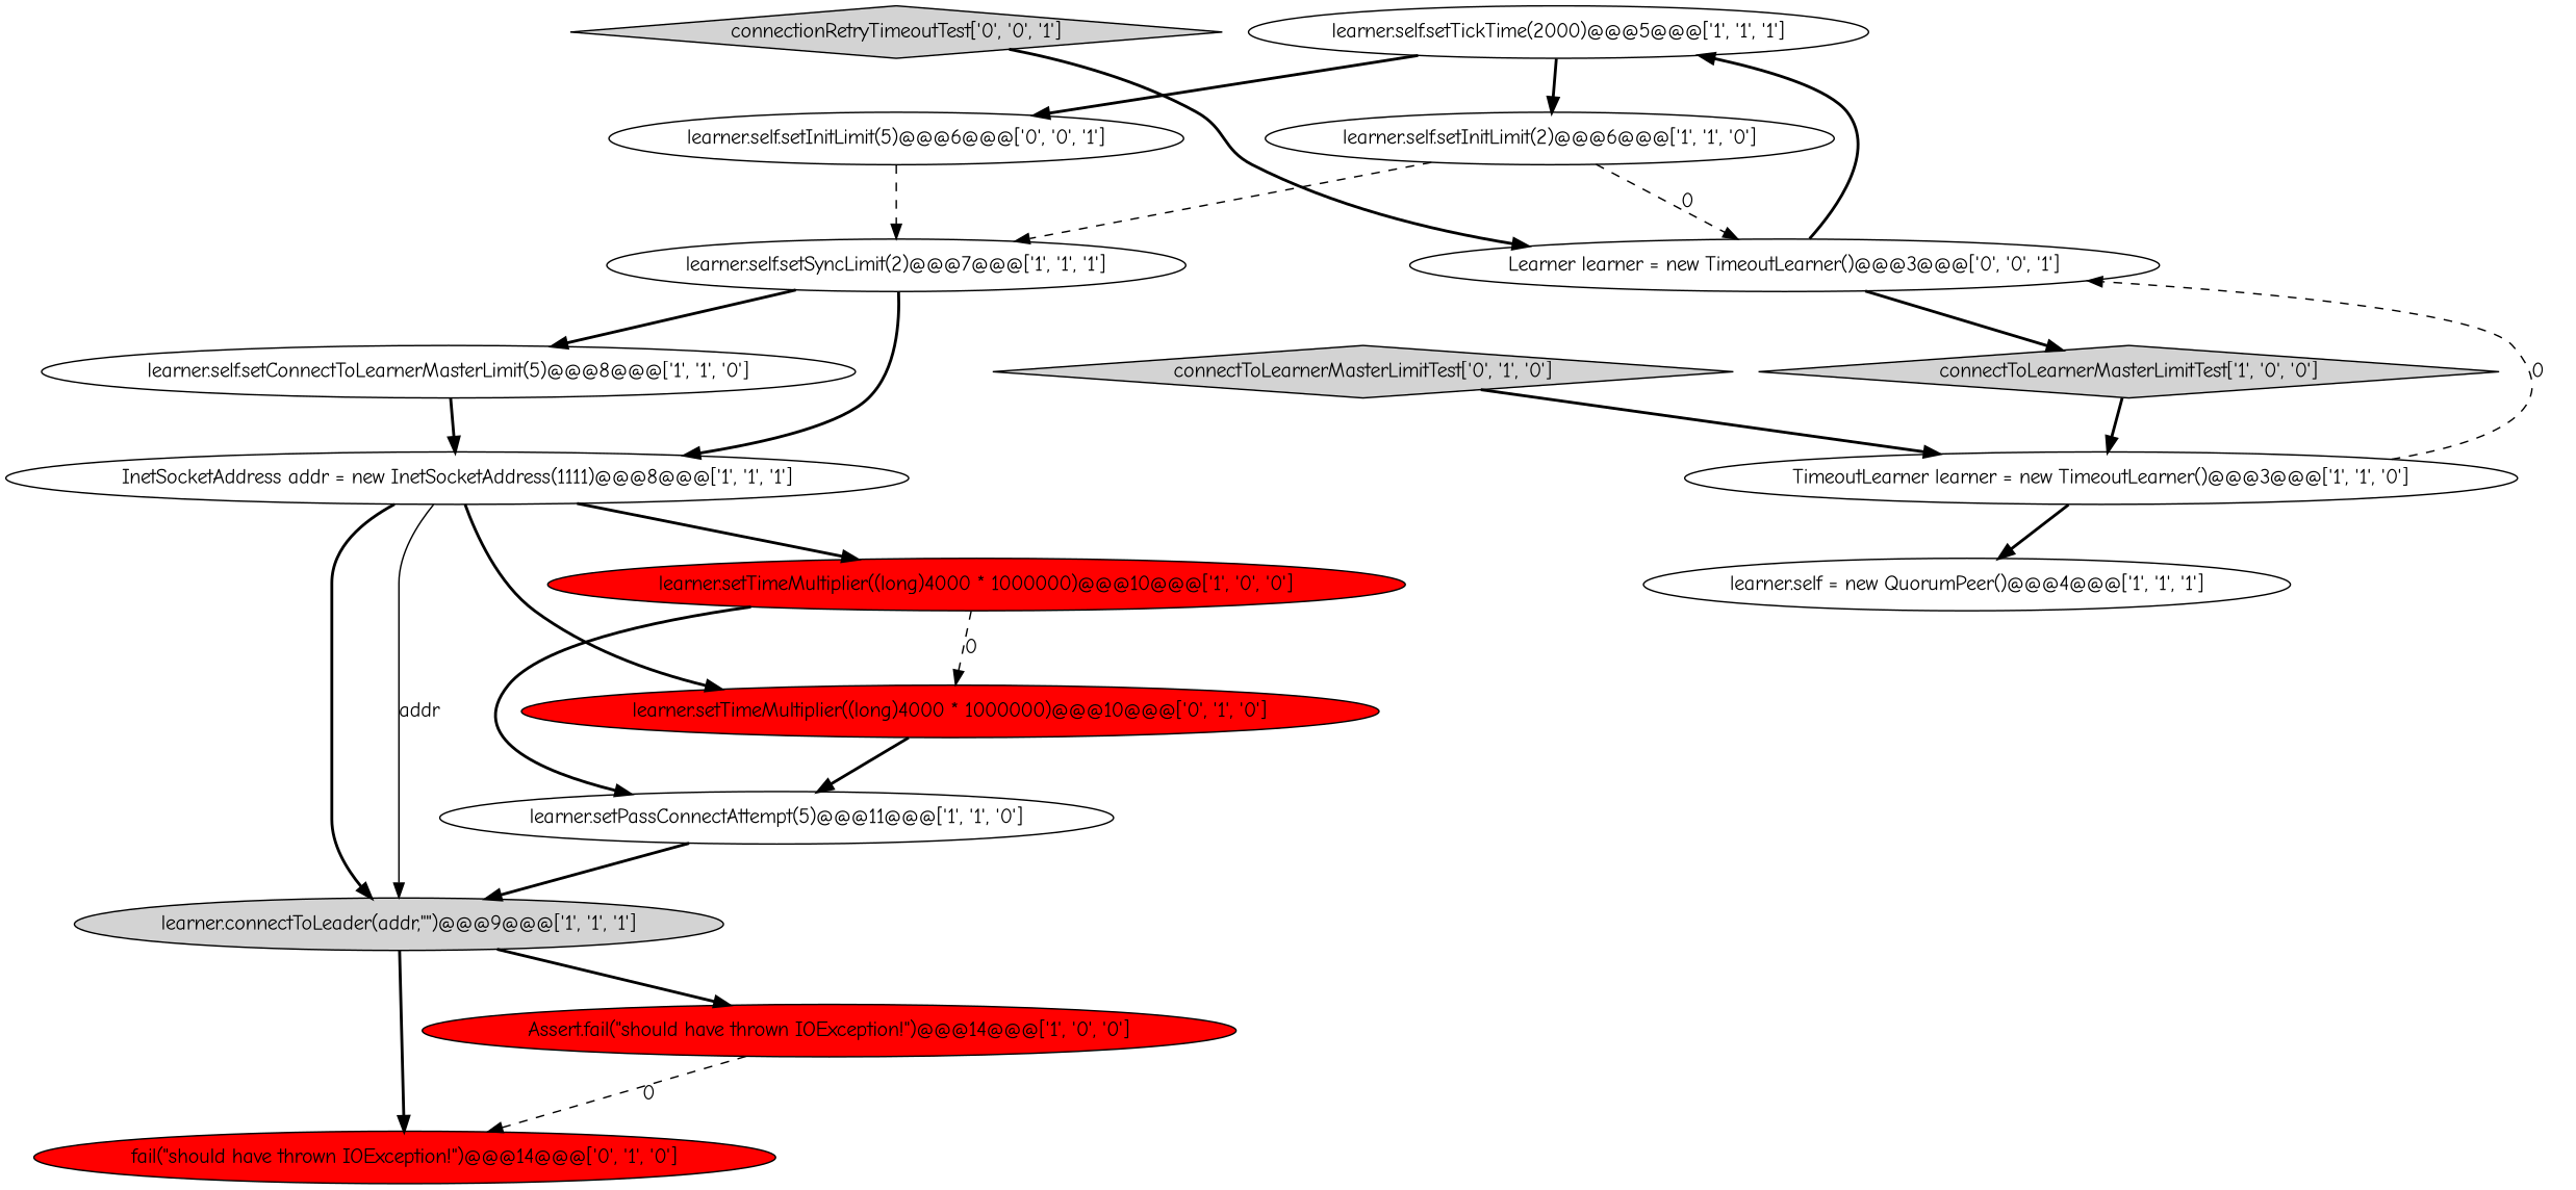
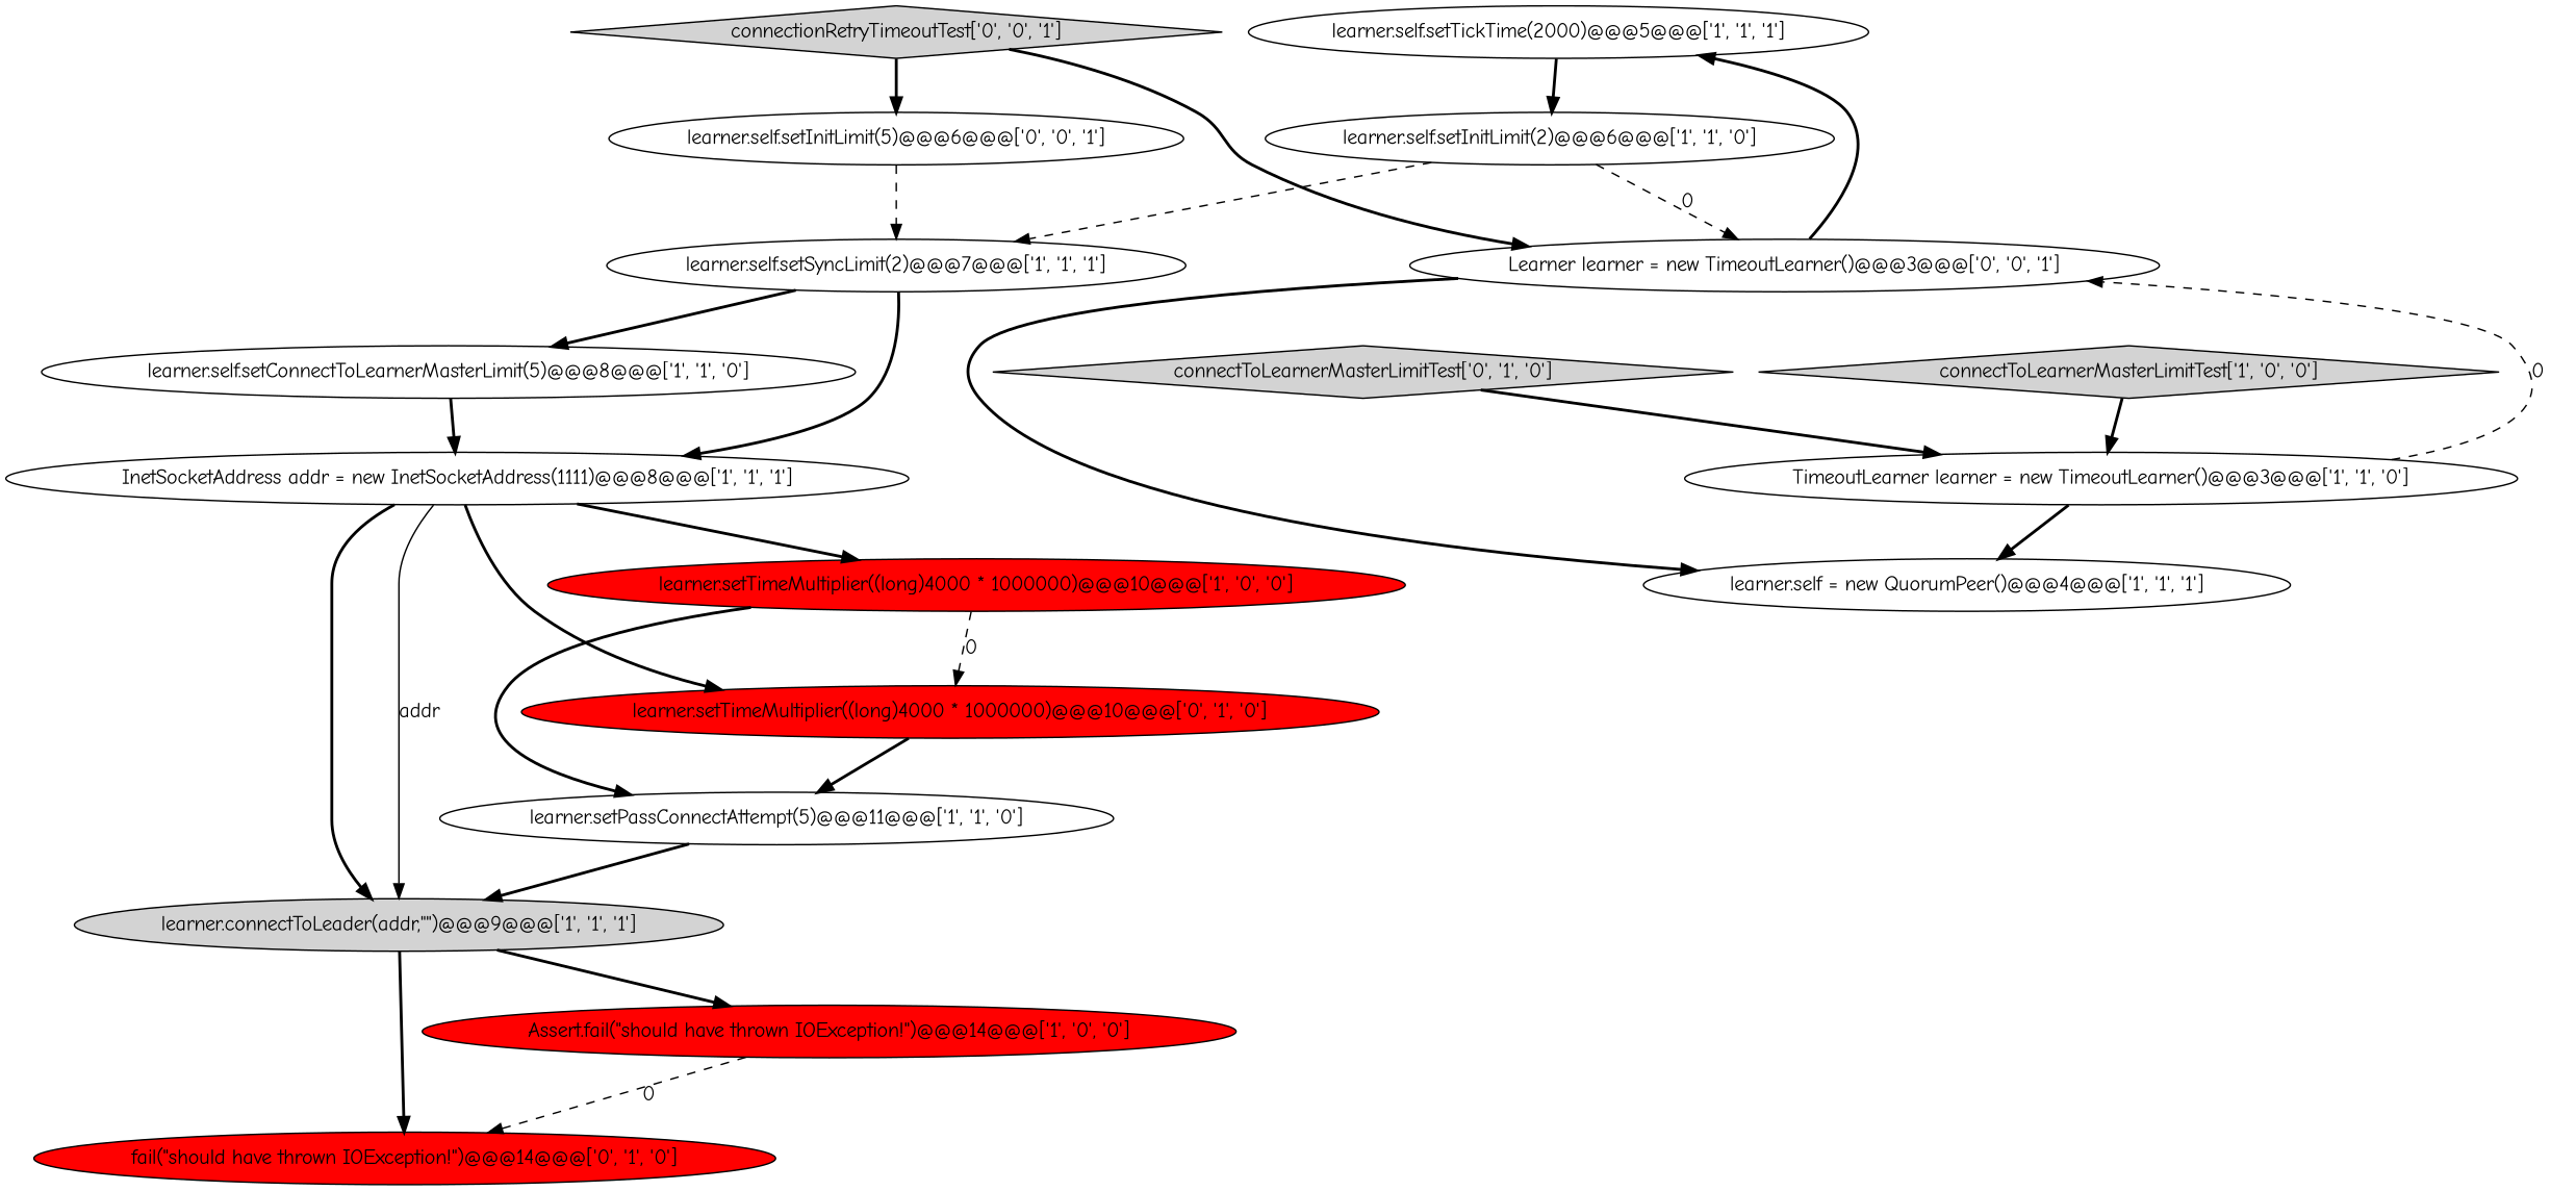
  digraph {
    fontname="Comic Neue"
    node [fillcolor=white fontname="Comic Neue" shape=ellipse style=filled]
    edge [fontname="Comic Neue" style=bold]
    n1 [label="learner.self.setTickTime(2000)@@@5@@@['1', '1', '1']"]
    n2 [label="learner.self.setInitLimit(2)@@@6@@@['1', '1', '0']"]
    n3 [label="learner.self.setInitLimit(5)@@@6@@@['0', '0', '1']"]
    n4 [label="Learner learner = new TimeoutLearner()@@@3@@@['0', '0', '1']"]
    n5 [label="learner.self.setSyncLimit(2)@@@7@@@['1', '1', '1']"]
    n6 [fillcolor=lightgray label="connectionRetryTimeoutTest['0', '0', '1']" shape=diamond]
    n7 [label="learner.self = new QuorumPeer()@@@4@@@['1', '1', '1']"]
    n8 [fillcolor=lightgray label="learner.connectToLeader(addr,\"\")@@@9@@@['1', '1', '1']"]
    n9 [fillcolor=red label="fail(\"should have thrown IOException!\")@@@14@@@['0', '1', '0']"]
    n10 [fillcolor=red label="Assert.fail(\"should have thrown IOException!\")@@@14@@@['1', '0', '0']"]
    n11 [label="learner.setPassConnectAttempt(5)@@@11@@@['1', '1', '0']"]
    n12 [fillcolor=red label="learner.setTimeMultiplier((long)4000 * 1000000)@@@10@@@['1', '0', '0']"]
    n13 [fillcolor=red label="learner.setTimeMultiplier((long)4000 * 1000000)@@@10@@@['0', '1', '0']"]
    n14 [fillcolor=lightgray label="connectToLearnerMasterLimitTest['0', '1', '0']" shape=diamond]
    n15 [label="TimeoutLearner learner = new TimeoutLearner()@@@3@@@['1', '1', '0']"]
    n16 [fillcolor=lightgray label="connectToLearnerMasterLimitTest['1', '0', '0']" shape=diamond]
    n17 [label="learner.self.setConnectToLearnerMasterLimit(5)@@@8@@@['1', '1', '0']"]
    n18 [label="InetSocketAddress addr = new InetSocketAddress(1111)@@@8@@@['1', '1', '1']"]
    n1 -> n2
-   n1 -> n3
+   n6 -> n3
    n2 -> n4 [label=0 style=dashed]
    n2 -> n5 [style=dashed]
    n3 -> n5 [style=dashed]
    n4 -> n1
-   n4 -> n16
+   n4 -> n7
    n5 -> n17
    n5 -> n18
    n6 -> n4
    n8 -> n9
    n8 -> n10
    n10 -> n9 [label=0 style=dashed]
    n11 -> n8
    n12 -> n11
    n12 -> n13 [label=0 style=dashed]
    n13 -> n11
    n14 -> n15
    n15 -> n4 [label=0 style=dashed]
    n15 -> n7
    n16 -> n15
    n17 -> n18
    n18 -> n8
    n18 -> n8 [label=addr style=solid]
    n18 -> n12
    n18 -> n13
  }
